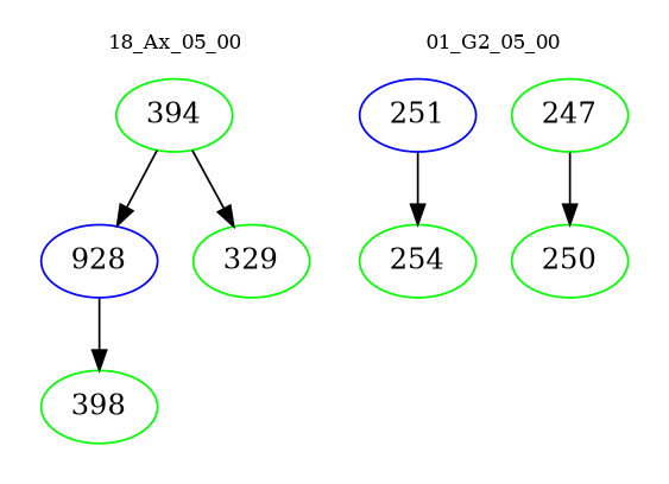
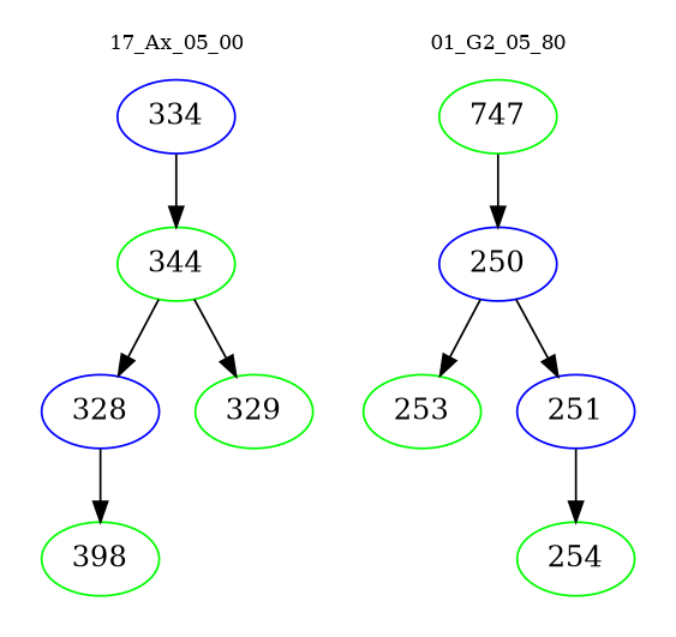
  digraph {
    node [color=green]
    edge [color=black]
-   n2 [color=blue label=928]
-   n3 [label=394]
+   n1 [color=blue label=334]
+   n2 [color=blue label=328]
+   n3 [label=344]
    n4 [label=329]
    n5 [label=398]
-   n6 [label=250]
-   n7 [label=247]
+   n6 [color=blue label=250]
+   n7 [label=747]
+   n8 [label=253]
    n9 [color=blue label=251]
    n10 [label=254]
    subgraph cluster_1 {
      color=white
      fontsize=10
-     label="18_Ax_05_00"
+     label="17_Ax_05_00"
+     n1
      n2
      n3
      n4
      n5
    }
    subgraph cluster_2 {
      color=white
      fontsize=10
-     label="01_G2_05_00"
+     label="01_G2_05_80"
      n6
      n7
+     n8
      n9
      n10
    }
+   n1 -> n3
    n2 -> n5
    n3 -> n2
    n3 -> n4
+   n6 -> n8
+   n6 -> n9
    n7 -> n6
    n9 -> n10
  }
